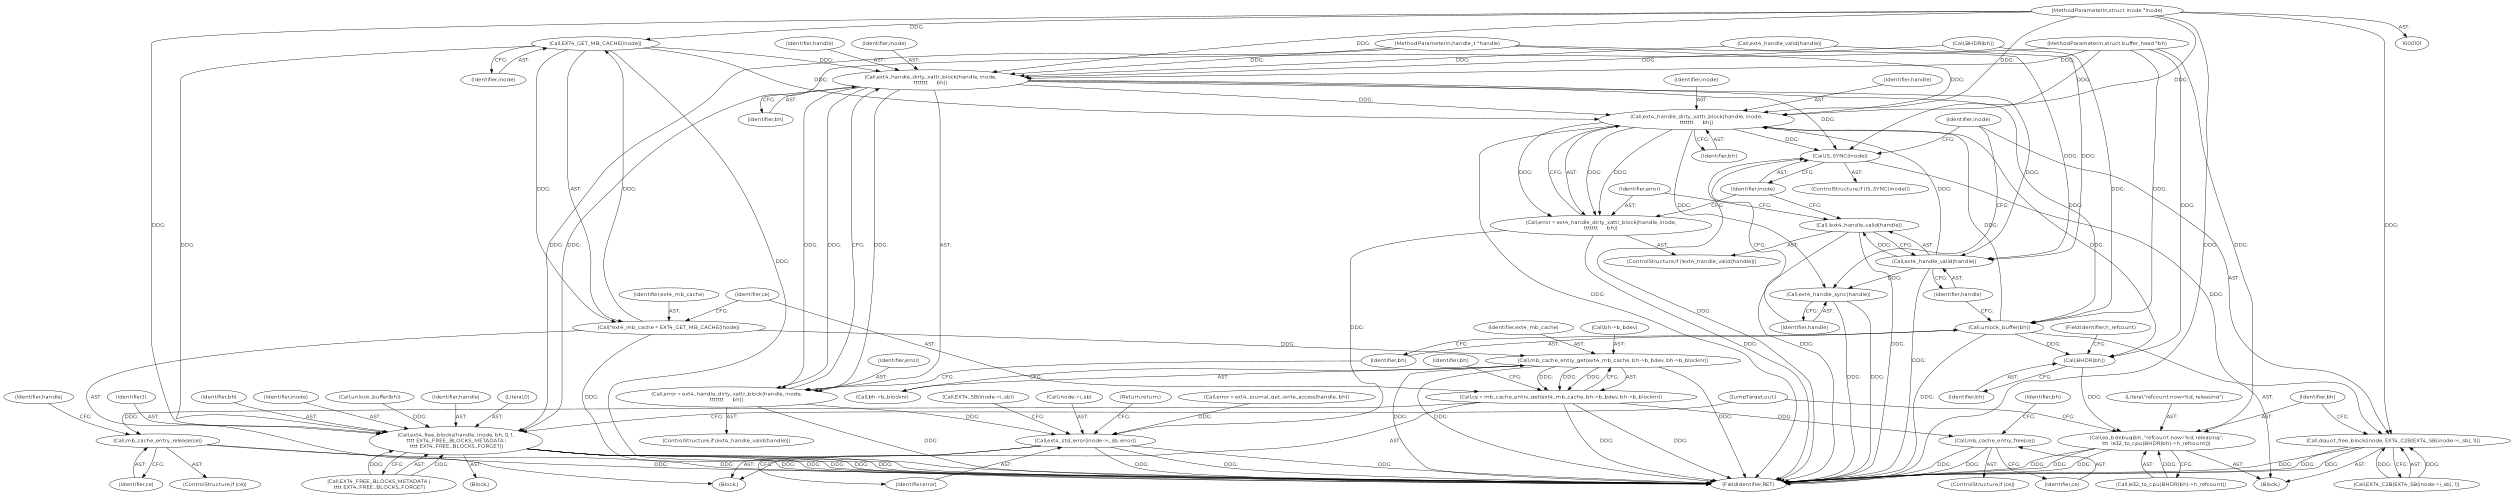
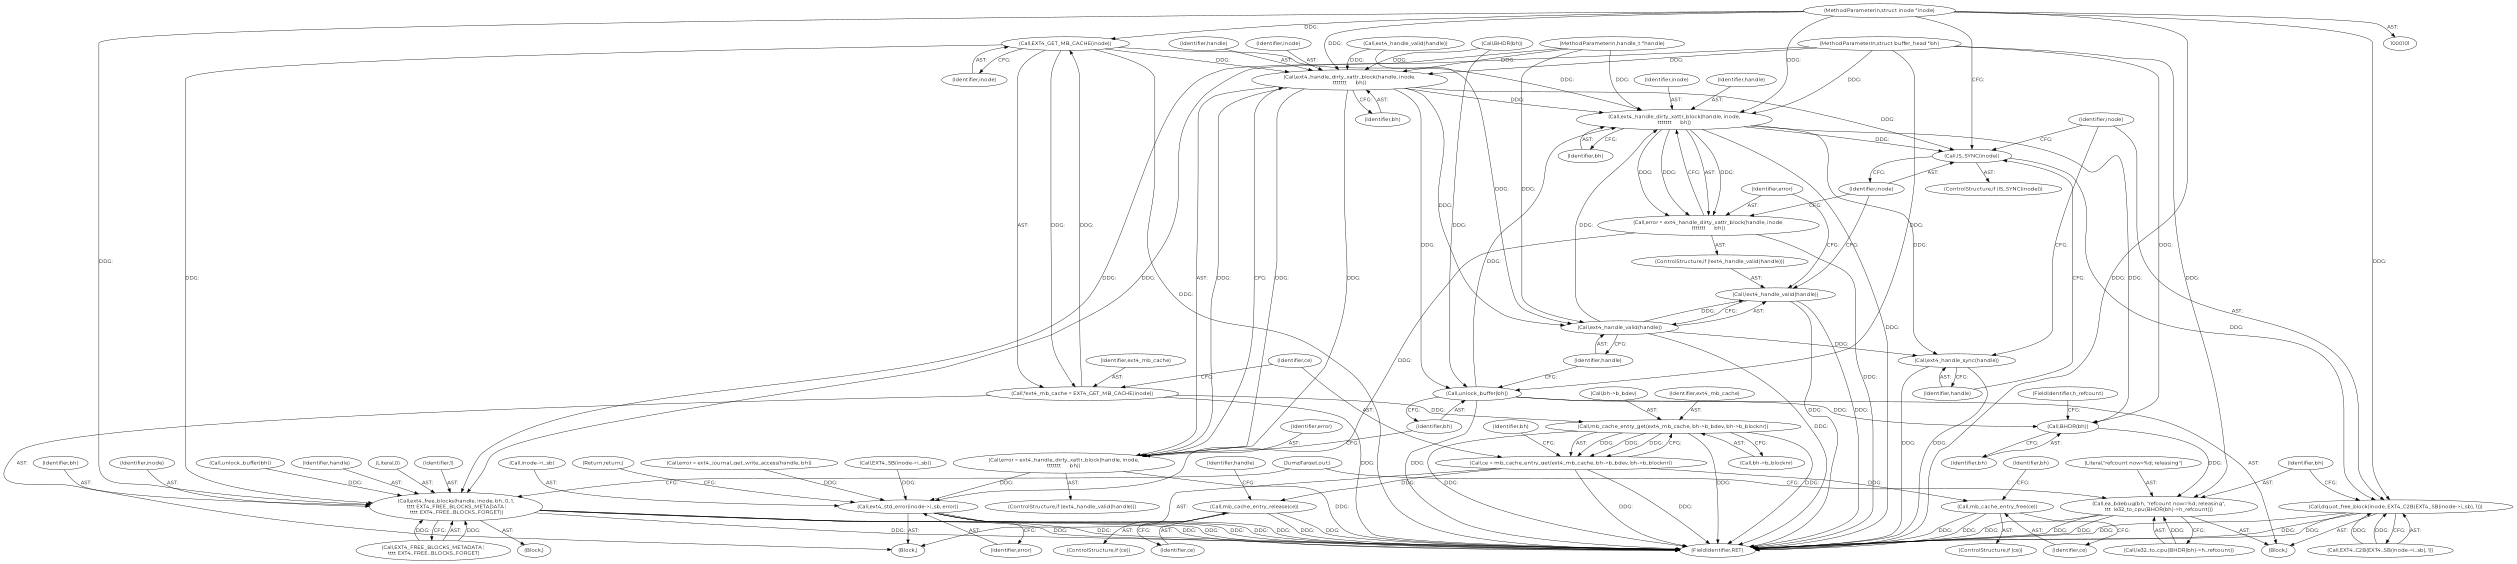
  digraph {
    fontname=Montserrat
    node [fontname=Montserrat]
    edge [fontname=Montserrat]
    n1 [label="(Call,EXT4_GET_MB_CACHE(inode))"]
    n2 [label="(Call,*ext4_mb_cache = EXT4_GET_MB_CACHE(inode))"]
    n3 [label="(Call,ext4_free_blocks(handle, inode, bh, 0, 1,\n \t\t\t\t EXT4_FREE_BLOCKS_METADATA |\n \t\t\t\t EXT4_FREE_BLOCKS_FORGET))"]
    n4 [label="(Call,ext4_handle_dirty_xattr_block(handle, inode,\n\t\t\t\t\t\t\t      bh))"]
    n5 [label="(Call,ext4_handle_dirty_xattr_block(handle, inode,\n\t\t\t\t\t\t\t      bh))"]
    n6 [label="(Identifier,inode)"]
    n7 [label="(FieldIdentifier,RET)"]
    n8 [label="(Call,mb_cache_entry_get(ext4_mb_cache, bh->b_bdev, bh->b_blocknr))"]
    n9 [label="(Block,)"]
    n10 [label="(Call,EXT4_FREE_BLOCKS_METADATA |\n \t\t\t\t EXT4_FREE_BLOCKS_FORGET)"]
    n11 [label="(Block,)"]
    n12 [label="(Call,IS_SYNC(inode))"]
    n13 [label="(Call,error = ext4_handle_dirty_xattr_block(handle, inode,\n\t\t\t\t\t\t\t      bh))"]
    n14 [label="(Call,unlock_buffer(bh))"]
    n15 [label="(Call,ext4_handle_valid(handle))"]
    n16 [label="(Identifier,bh)"]
    n17 [label="(Call,BHDR(bh))"]
    n18 [label="(Call,error = ext4_handle_dirty_xattr_block(handle, inode,\n\t\t\t\t\t\t\t      bh))"]
    n19 [label="(Call,ext4_handle_sync(handle))"]
    n20 [label="(Identifier,bh)"]
    n21 [label="(Call,dquot_free_block(inode, EXT4_C2B(EXT4_SB(inode->i_sb), 1)))"]
    n22 [label="(ControlStructure,if (IS_SYNC(inode)))"]
    n23 [label="(Identifier,inode)"]
    n24 [label="(MethodParameterIn,struct inode *inode)"]
    1000101
    n26 [label="(Block,)"]
    n27 [label="(Call,EXT4_C2B(EXT4_SB(inode->i_sb), 1))"]
    n28 [label="(Call,ce = mb_cache_entry_get(ext4_mb_cache, bh->b_bdev, bh->b_blocknr))"]
    n29 [label="(Call,bh->b_blocknr)"]
    n30 [label="(Call,mb_cache_entry_free(ce))"]
    n31 [label="(Call,mb_cache_entry_release(ce))"]
    n32 [label="(Identifier,ce)"]
    n33 [label="(ControlStructure,if (ce))"]
    n34 [label="(ControlStructure,if (ce))"]
    n35 [label="(Identifier,ce)"]
    n36 [label="(Call,ext4_std_error(inode->i_sb, error))"]
    n37 [label="(ControlStructure,if (ext4_handle_valid(handle)))"]
    n38 [label="(Identifier,bh)"]
    n39 [label="(Call,!ext4_handle_valid(handle))"]
    n40 [label="(Identifier,handle)"]
    n41 [label="(Identifier,error)"]
    n42 [label="(Call,ea_bdebug(bh, \"refcount now=%d; releasing\",\n\t\t\t  le32_to_cpu(BHDR(bh)->h_refcount)))"]
    n43 [label="(Identifier,bh)"]
    n44 [label="(ControlStructure,if (!ext4_handle_valid(handle)))"]
    n45 [label="(Identifier,handle)"]
    n46 [label="(Call,le32_to_cpu(BHDR(bh)->h_refcount))"]
    n47 [label="(Literal,0)"]
    n48 [label="(Identifier,bh)"]
    n49 [label="(Literal,\"refcount now=%d; releasing\")"]
    n50 [label="(Identifier,ext4_mb_cache)"]
    n51 [label="(Identifier,handle)"]
    n52 [label="(Call,ext4_handle_valid(handle))"]
    n53 [label="(Identifier,bh)"]
    n54 [label="(Identifier,1)"]
    n55 [label="(Identifier,inode)"]
    n56 [label="(MethodParameterIn,struct buffer_head *bh)"]
    n57 [label="(Identifier,inode)"]
    n58 [label="(Identifier,bh)"]
    n59 [label="(Identifier,error)"]
    n60 [label="(Identifier,ce)"]
    n61 [label="(Identifier,inode)"]
    n62 [label="(Call,unlock_buffer(bh))"]
    n63 [label="(Call,EXT4_SB(inode->i_sb))"]
    n64 [label="(Identifier,handle)"]
    n65 [label="(Call,inode->i_sb)"]
    n66 [label="(Identifier,bh)"]
    n67 [label="(Identifier,handle)"]
    n68 [label="(Identifier,handle)"]
    n69 [label="(MethodParameterIn,handle_t *handle)"]
    n70 [label="(Return,return;)"]
    n71 [label="(Identifier,ext4_mb_cache)"]
    n72 [label="(Identifier,error)"]
    n73 [label="(FieldIdentifier,h_refcount)"]
    n74 [label="(Call,BHDR(bh))"]
    n75 [label="(Identifier,inode)"]
    n76 [label="(Call,error = ext4_journal_get_write_access(handle, bh))"]
    n77 [label="(Call,bh->b_bdev)"]
    n78 [label="(JumpTarget,out:)"]
    n1 -> n2 [label="AST: "]
    n1 -> n2 [label="DDG: "]
    n1 -> n3 [label="DDG: "]
    n1 -> n4 [label="DDG: "]
    n1 -> n5 [label="DDG: "]
    n1 -> n6 [label="CFG: "]
    n1 -> n7 [label="DDG: "]
    n2 -> n1 [label="DDG: "]
    n2 -> n7 [label="DDG: "]
    n2 -> n8 [label="DDG: "]
    n2 -> n9 [label="AST: "]
    n3 -> n7 [label="DDG: "]
    n3 -> n7 [label="DDG: "]
    n3 -> n7 [label="DDG: "]
    n3 -> n7 [label="DDG: "]
    n3 -> n7 [label="DDG: "]
    n3 -> n10 [label="CFG: "]
    n3 -> n11 [label="AST: "]
    n4 -> n5 [label="DDG: "]
    n4 -> n12 [label="DDG: "]
    n4 -> n13 [label="AST: "]
    n4 -> n13 [label="DDG: "]
    n4 -> n13 [label="DDG: "]
    n4 -> n13 [label="DDG: "]
    n4 -> n14 [label="DDG: "]
    n4 -> n15 [label="DDG: "]
    n4 -> n16 [label="CFG: "]
    n5 -> n7 [label="DDG: "]
    n5 -> n12 [label="DDG: "]
    n5 -> n17 [label="DDG: "]
    n5 -> n18 [label="AST: "]
    n5 -> n18 [label="DDG: "]
    n5 -> n18 [label="DDG: "]
    n5 -> n18 [label="DDG: "]
    n5 -> n19 [label="DDG: "]
    n5 -> n20 [label="CFG: "]
    n6 -> n1 [label="AST: "]
    n8 -> n7 [label="DDG: "]
    n8 -> n7 [label="DDG: "]
    n8 -> n7 [label="DDG: "]
    n8 -> n28 [label="AST: "]
    n8 -> n28 [label="DDG: "]
    n8 -> n28 [label="DDG: "]
    n8 -> n28 [label="DDG: "]
    n8 -> n29 [label="CFG: "]
    n10 -> n3 [label="AST: "]
    n10 -> n3 [label="DDG: "]
    n10 -> n3 [label="DDG: "]
-   n12 -> n7 [label="DDG: "]
    n12 -> n21 [label="DDG: "]
    n12 -> n22 [label="AST: "]
    n12 -> n23 [label="CFG: "]
    n13 -> n4 [label="CFG: "]
    n13 -> n7 [label="DDG: "]
    n13 -> n36 [label="DDG: "]
    n13 -> n37 [label="AST: "]
    n14 -> n5 [label="DDG: "]
    n14 -> n7 [label="DDG: "]
    n14 -> n17 [label="DDG: "]
    n14 -> n26 [label="AST: "]
    n14 -> n38 [label="CFG: "]
    n15 -> n5 [label="DDG: "]
    n15 -> n7 [label="DDG: "]
    n15 -> n19 [label="DDG: "]
    n15 -> n39 [label="AST: "]
    n15 -> n39 [label="DDG: "]
    n15 -> n40 [label="CFG: "]
    n16 -> n4 [label="AST: "]
    n17 -> n42 [label="DDG: "]
    n17 -> n43 [label="CFG: "]
    n18 -> n5 [label="CFG: "]
    n18 -> n7 [label="DDG: "]
    n18 -> n36 [label="DDG: "]
    n18 -> n44 [label="AST: "]
    n19 -> n7 [label="DDG: "]
    n19 -> n7 [label="DDG: "]
    n19 -> n45 [label="CFG: "]
    n20 -> n5 [label="AST: "]
    n21 -> n7 [label="DDG: "]
    n21 -> n7 [label="DDG: "]
    n21 -> n7 [label="DDG: "]
    n21 -> n26 [label="AST: "]
    n21 -> n27 [label="CFG: "]
    n23 -> n12 [label="AST: "]
    n23 -> n18 [label="CFG: "]
    n23 -> n39 [label="CFG: "]
    n24 -> n1 [label="DDG: "]
    n24 -> n3 [label="DDG: "]
    n24 -> n4 [label="DDG: "]
    n24 -> n5 [label="DDG: "]
    n24 -> n7 [label="DDG: "]
-   n24 -> n12 [label="DDG: "]
+   n24 -> n12 [label="CFG: "]
    n24 -> n21 [label="DDG: "]
    n24 -> 1000101 [label="AST: "]
    n27 -> n21 [label="AST: "]
    n27 -> n21 [label="DDG: "]
    n27 -> n21 [label="DDG: "]
    n28 -> n7 [label="DDG: "]
    n28 -> n7 [label="DDG: "]
    n28 -> n8 [label="CFG: "]
    n28 -> n9 [label="AST: "]
    n28 -> n30 [label="DDG: "]
    n28 -> n31 [label="DDG: "]
    n29 -> n8 [label="AST: "]
    n30 -> n7 [label="DDG: "]
    n30 -> n7 [label="DDG: "]
    n30 -> n32 [label="CFG: "]
    n30 -> n33 [label="AST: "]
    n31 -> n7 [label="DDG: "]
    n31 -> n7 [label="DDG: "]
    n31 -> n34 [label="AST: "]
    n31 -> n35 [label="CFG: "]
    n32 -> n30 [label="AST: "]
    n35 -> n31 [label="AST: "]
    n36 -> n7 [label="DDG: "]
    n36 -> n7 [label="DDG: "]
    n36 -> n7 [label="DDG: "]
    n36 -> n9 [label="AST: "]
    n36 -> n41 [label="CFG: "]
    n38 -> n13 [label="CFG: "]
    n38 -> n14 [label="AST: "]
    n39 -> n7 [label="DDG: "]
    n39 -> n7 [label="DDG: "]
    n39 -> n15 [label="CFG: "]
-   n39 -> n44 [label="AST: "]
+   n44 -> n39 [label="AST: "]
    n40 -> n14 [label="CFG: "]
    n40 -> n15 [label="AST: "]
    n41 -> n36 [label="AST: "]
    n42 -> n7 [label="DDG: "]
    n42 -> n7 [label="DDG: "]
    n42 -> n7 [label="DDG: "]
    n42 -> n26 [label="AST: "]
    n42 -> n46 [label="CFG: "]
    n43 -> n17 [label="AST: "]
    n45 -> n12 [label="CFG: "]
    n45 -> n19 [label="AST: "]
    n46 -> n42 [label="AST: "]
    n46 -> n42 [label="DDG: "]
    n47 -> n3 [label="AST: "]
    n48 -> n21 [label="CFG: "]
    n48 -> n42 [label="AST: "]
    n49 -> n42 [label="AST: "]
    n50 -> n8 [label="AST: "]
    n51 -> n4 [label="AST: "]
    n52 -> n4 [label="DDG: "]
    n52 -> n15 [label="DDG: "]
    n53 -> n28 [label="CFG: "]
    n54 -> n3 [label="AST: "]
    n55 -> n12 [label="CFG: "]
    n55 -> n19 [label="CFG: "]
    n55 -> n21 [label="AST: "]
    n56 -> n3 [label="DDG: "]
    n56 -> n4 [label="DDG: "]
    n56 -> n5 [label="DDG: "]
    n56 -> n14 [label="DDG: "]
    n56 -> n17 [label="DDG: "]
    n56 -> n42 [label="DDG: "]
    n57 -> n5 [label="AST: "]
    n58 -> n3 [label="AST: "]
    n59 -> n13 [label="AST: "]
    n60 -> n2 [label="CFG: "]
    n60 -> n28 [label="AST: "]
    n61 -> n3 [label="AST: "]
    n62 -> n3 [label="DDG: "]
-   n63 -> n36 [label="CFG: "]
+   n63 -> n36 [label="DDG: "]
    n64 -> n5 [label="AST: "]
    n65 -> n36 [label="AST: "]
    n66 -> n30 [label="CFG: "]
    n67 -> n31 [label="CFG: "]
    n68 -> n3 [label="AST: "]
    n69 -> n3 [label="DDG: "]
    n69 -> n4 [label="DDG: "]
    n69 -> n5 [label="DDG: "]
    n69 -> n15 [label="DDG: "]
    n70 -> n36 [label="CFG: "]
    n71 -> n2 [label="AST: "]
    n72 -> n18 [label="AST: "]
    n72 -> n39 [label="CFG: "]
    n73 -> n17 [label="CFG: "]
    n74 -> n4 [label="DDG: "]
    n74 -> n14 [label="DDG: "]
    n75 -> n4 [label="AST: "]
    n76 -> n36 [label="DDG: "]
    n77 -> n8 [label="AST: "]
    n78 -> n3 [label="CFG: "]
    n78 -> n42 [label="CFG: "]
  }
